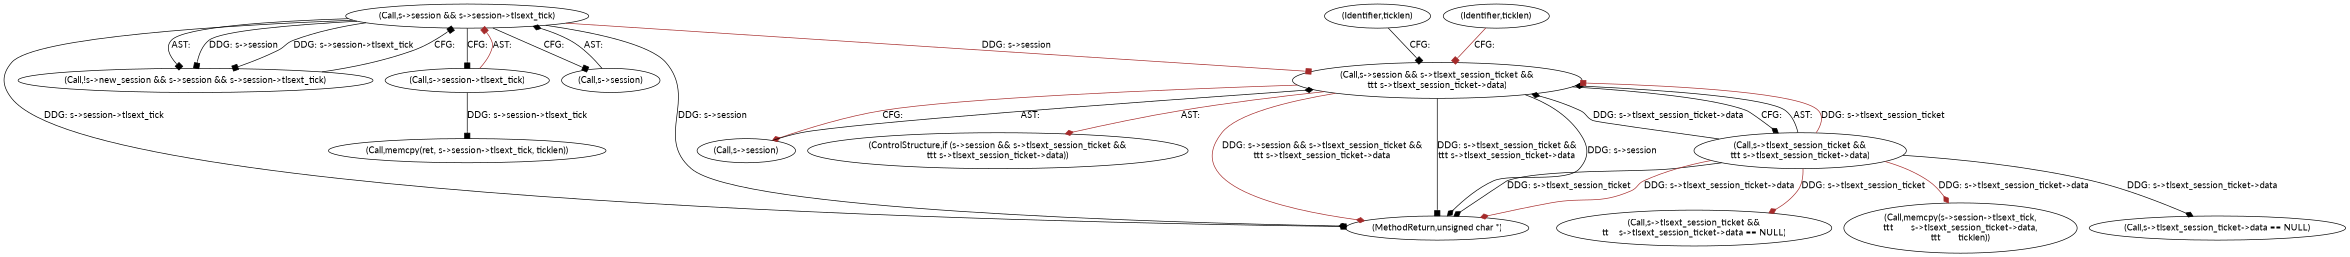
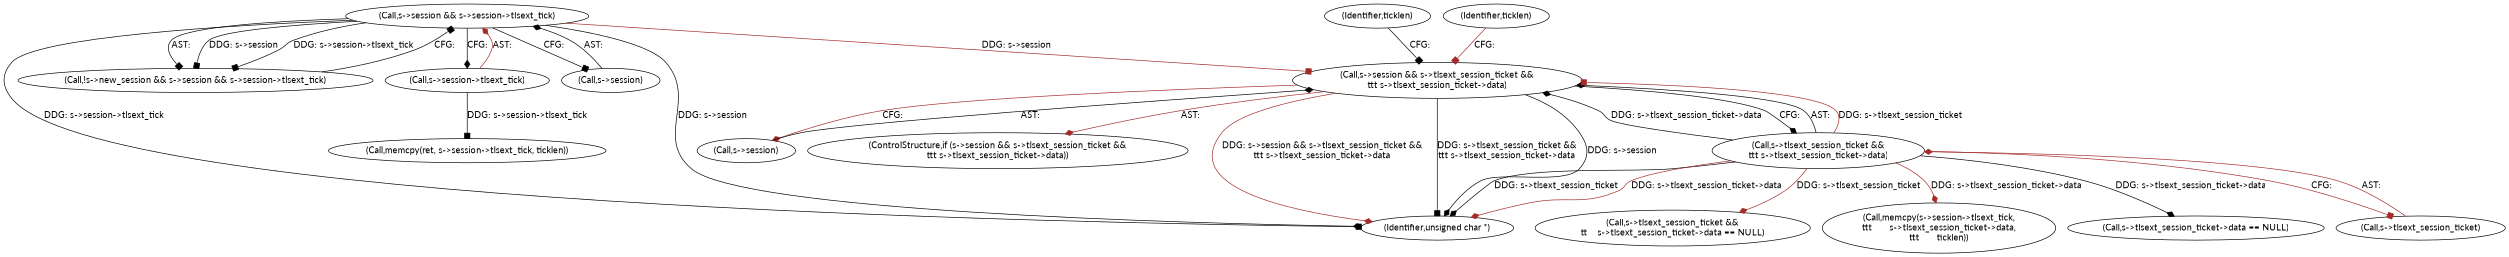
  digraph {
    fontname=Lato
    node [fontname=Lato]
    edge [arrowhead=diamond color=black fontname=Lato]
    n1 [label="(Call,s->session && s->tlsext_session_ticket &&\n\t\t\t s->tlsext_session_ticket->data)"]
    n2 [label="(Call,s->tlsext_session_ticket &&\n\t\t\t s->tlsext_session_ticket->data)"]
    n3 [label="(Call,s->session)"]
    n4 [label="(ControlStructure,if (s->session && s->tlsext_session_ticket &&\n\t\t\t s->tlsext_session_ticket->data))"]
-   n5 [label="(MethodReturn,unsigned char *)"]
+   n5 [label="(Identifier,unsigned char *)"]
    n6 [label="(Call,s->tlsext_session_ticket &&\n\t\t    s->tlsext_session_ticket->data == NULL)"]
    n7 [label="(Call,memcpy(s->session->tlsext_tick,\n\t\t\t       s->tlsext_session_ticket->data,\n\t\t\t       ticklen))"]
    n8 [label="(Call,s->tlsext_session_ticket->data == NULL)"]
+   n9 [label="(Call,s->tlsext_session_ticket)"]
    n10 [label="(Call,s->session && s->session->tlsext_tick)"]
    n11 [label="(Call,!s->new_session && s->session && s->session->tlsext_tick)"]
    n12 [label="(Call,s->session->tlsext_tick)"]
    n13 [label="(Call,s->session)"]
    n14 [label="(Call,memcpy(ret, s->session->tlsext_tick, ticklen))"]
    n15 [label="(Identifier,ticklen)"]
    n16 [label="(Identifier,ticklen)"]
    n1 -> n2 [label="CFG: "]
    n1 -> n3 [color=brown label="CFG: "]
    n1 -> n4 [color=brown label="AST: "]
    n1 -> n5 [color=brown label="DDG: s->session && s->tlsext_session_ticket &&\n\t\t\t s->tlsext_session_ticket->data"]
    n1 -> n5 [arrowhead=box label="DDG: s->tlsext_session_ticket &&\n\t\t\t s->tlsext_session_ticket->data"]
    n1 -> n5 [label="DDG: s->session"]
    n2 -> n1 [label="AST: "]
    n2 -> n1 [arrowhead=box color=brown label="DDG: s->tlsext_session_ticket"]
    n2 -> n1 [label="DDG: s->tlsext_session_ticket->data"]
    n2 -> n5 [label="DDG: s->tlsext_session_ticket"]
    n2 -> n5 [color=brown label="DDG: s->tlsext_session_ticket->data"]
    n2 -> n6 [color=brown label="DDG: s->tlsext_session_ticket"]
    n2 -> n7 [color=brown label="DDG: s->tlsext_session_ticket->data"]
    n2 -> n8 [label="DDG: s->tlsext_session_ticket->data"]
+   n2 -> n9 [arrowhead=box color=brown label="CFG: "]
    n3 -> n1 [label="AST: "]
+   n9 -> n2 [color=brown label="AST: "]
    n10 -> n1 [arrowhead=box color=brown label="DDG: s->session"]
    n10 -> n5 [label="DDG: s->session"]
    n10 -> n5 [arrowhead=box label="DDG: s->session->tlsext_tick"]
    n10 -> n11 [arrowhead=box label="AST: "]
    n10 -> n11 [arrowhead=box label="DDG: s->session"]
    n10 -> n11 [arrowhead=box label="DDG: s->session->tlsext_tick"]
-   n10 -> n12 [arrowhead=box label="CFG: "]
+   n10 -> n12 [label="CFG: "]
    n10 -> n13 [arrowhead=box label="CFG: "]
    n11 -> n10 [arrowhead=box label="CFG: "]
-   n12 -> n10 [arrowhead=box color=brown label="AST: "]
+   n12 -> n10 [color=brown label="AST: "]
    n12 -> n14 [arrowhead=box label="DDG: s->session->tlsext_tick"]
    n13 -> n10 [label="AST: "]
    n15 -> n1 [arrowhead=box label="CFG: "]
    n16 -> n1 [arrowhead=box color=brown label="CFG: "]
  }
